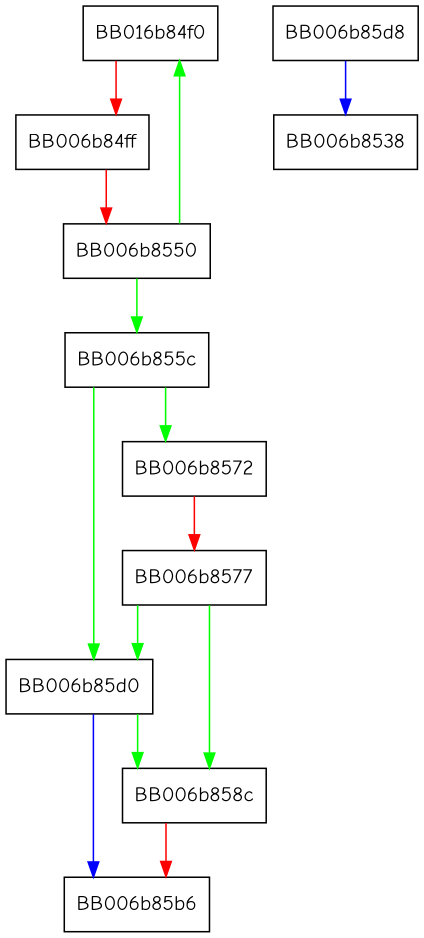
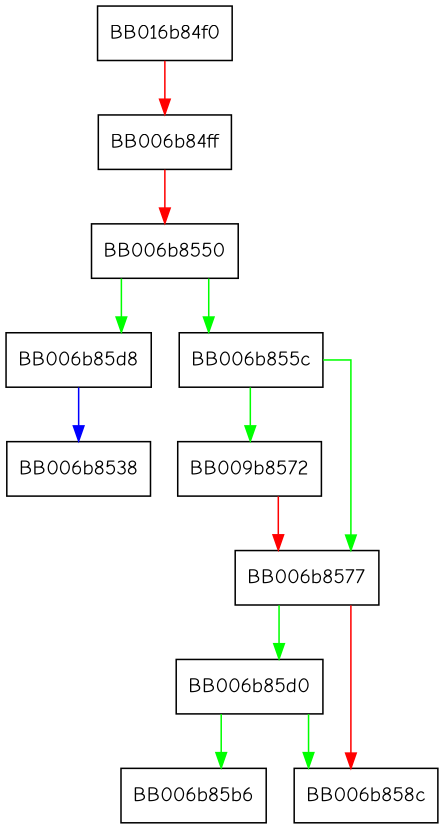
  digraph {
    fontname="Comic Neue"
    splines=ortho
    node [fontname="Comic Neue" shape=box]
    edge [color=green fontname="Comic Neue"]
    n1 [label=BB016b84f0]
    BB006b84ff
    BB006b8550
    BB006b85d8
    BB006b855c
    BB006b8538
    BB006b85d0
-   BB006b8572
+   BB006b8572 [label=BB009b8572]
    n9 [label=BB006b85b6]
    BB006b858c
    BB006b8577
    n1 -> BB006b84ff [color=red]
    BB006b84ff -> BB006b8550 [color=red]
-   BB006b8550 -> n1
+   BB006b8550 -> BB006b85d8
    BB006b8550 -> BB006b855c
    BB006b85d8 -> BB006b8538 [color=blue]
-   BB006b855c -> BB006b85d0
+   BB006b855c -> BB006b8577
    BB006b855c -> BB006b8572
-   BB006b85d0 -> n9 [color=blue]
+   BB006b85d0 -> n9
    BB006b85d0 -> BB006b858c
    BB006b8572 -> BB006b8577 [color=red]
-   BB006b858c -> n9 [color=red]
    BB006b8577 -> BB006b85d0
-   BB006b8577 -> BB006b858c
+   BB006b8577 -> BB006b858c [color=red]
  }
